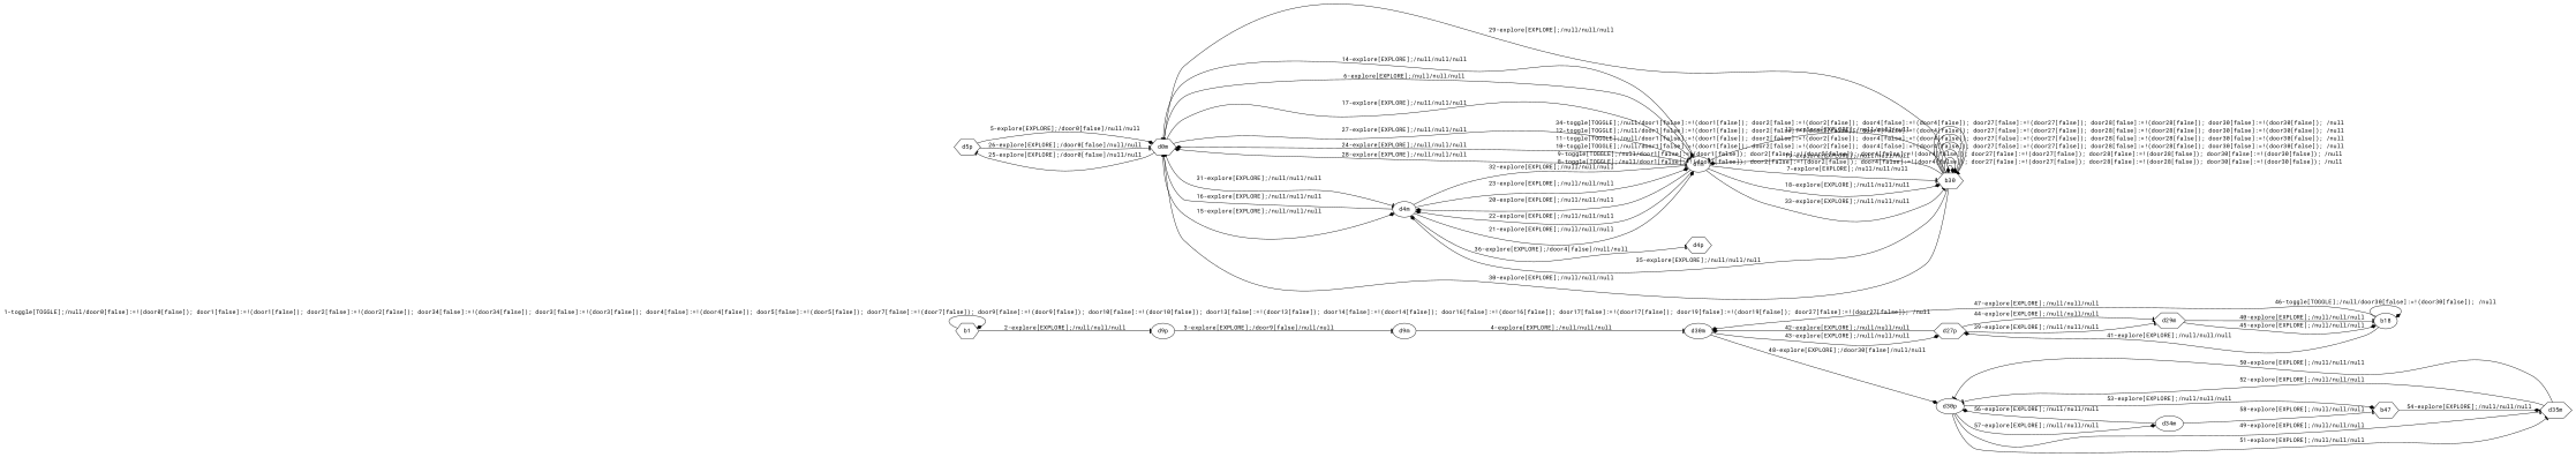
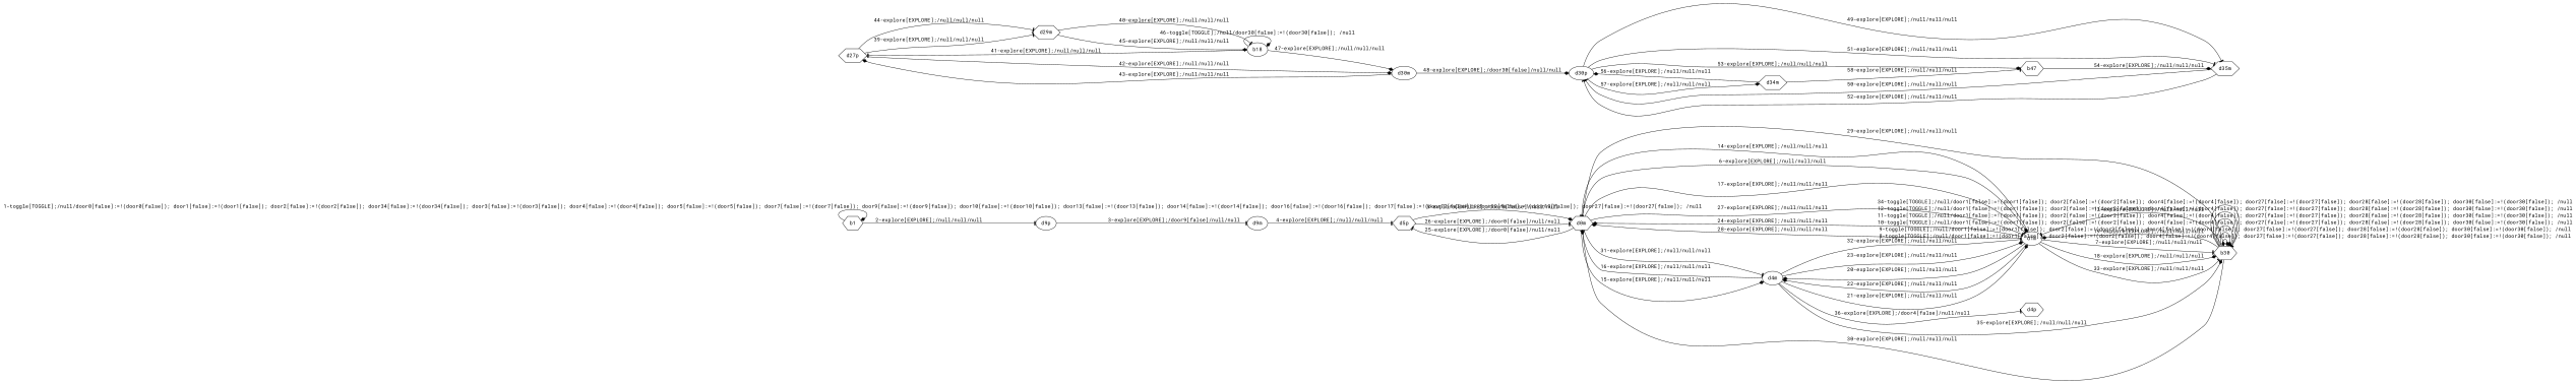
  digraph {
    fontname="Roboto Mono"
    rankdir=LR
    node [fontname="Roboto Mono" shape=hexagon]
    edge [arrowhead=tee fontname="Roboto Mono"]
    b1
    d9p [shape=ellipse]
    d9m [shape=ellipse]
    n4 [label=d5p]
    d0m
    d1m [shape=ellipse]
    b30
    d4m [shape=ellipse]
    d4p
    d27p
    d29m
    d30m [shape=ellipse]
    b18 [shape=ellipse]
    d30p [shape=ellipse]
    d35m
    b47
-   d34m [shape=ellipse]
+   d34m
    b1 -> b1 [arrowhead=diamond label="1-toggle[TOGGLE];/null/door0[false]:=!(door0[false]); door1[false]:=!(door1[false]); door2[false]:=!(door2[false]); door34[false]:=!(door34[false]); door3[false]:=!(door3[false]); door4[false]:=!(door4[false]); door5[false]:=!(door5[false]); door7[false]:=!(door7[false]); door9[false]:=!(door9[false]); door10[false]:=!(door10[false]); door13[false]:=!(door13[false]); door14[false]:=!(door14[false]); door16[false]:=!(door16[false]); door17[false]:=!(door17[false]); door19[false]:=!(door19[false]); door27[false]:=!(door27[false]); /null"]
    b1 -> d9p [label="2-explore[EXPLORE];/null/null/null"]
    d9p -> d9m [label="3-explore[EXPLORE];/door9[false]/null/null"]
-   d9m -> d30m [label="4-explore[EXPLORE];/null/null/null"]
+   d9m -> n4 [label="4-explore[EXPLORE];/null/null/null"]
    n4 -> d0m [arrowhead=diamond label="5-explore[EXPLORE];/door0[false]/null/null"]
    n4 -> d0m [label="26-explore[EXPLORE];/door0[false]/null/null"]
    d0m -> n4 [label="25-explore[EXPLORE];/door0[false]/null/null"]
    d0m -> d1m [arrowhead=diamond label="6-explore[EXPLORE];/null/null/null"]
    d0m -> d1m [label="17-explore[EXPLORE];/null/null/null"]
    d0m -> d1m [label="27-explore[EXPLORE];/null/null/null"]
    d0m -> b30 [arrowhead=diamond label="29-explore[EXPLORE];/null/null/null"]
    d0m -> d4m [arrowhead=diamond label="15-explore[EXPLORE];/null/null/null"]
    d0m -> d4m [label="31-explore[EXPLORE];/null/null/null"]
    d1m -> d0m [label="14-explore[EXPLORE];/null/null/null"]
    d1m -> d0m [arrowhead=diamond label="24-explore[EXPLORE];/null/null/null"]
    d1m -> d0m [arrowhead=diamond label="28-explore[EXPLORE];/null/null/null"]
    d1m -> b30 [label="7-explore[EXPLORE];/null/null/null"]
    d1m -> b30 [arrowhead=diamond label="18-explore[EXPLORE];/null/null/null"]
    d1m -> b30 [label="33-explore[EXPLORE];/null/null/null"]
    d1m -> d4m [arrowhead=diamond label="20-explore[EXPLORE];/null/null/null"]
    d1m -> d4m [arrowhead=diamond label="22-explore[EXPLORE];/null/null/null"]
    b30 -> d0m [label="30-explore[EXPLORE];/null/null/null"]
    b30 -> d1m [label="13-explore[EXPLORE];/null/null/null"]
    b30 -> d1m [arrowhead=diamond label="19-explore[EXPLORE];/null/null/null"]
    b30 -> b30 [arrowhead=diamond label="8-toggle[TOGGLE];/null/door1[false]:=!(door1[false]); door2[false]:=!(door2[false]); door4[false]:=!(door4[false]); door27[false]:=!(door27[false]); door28[false]:=!(door28[false]); door30[false]:=!(door30[false]); /null"]
    b30 -> b30 [arrowhead=diamond label="9-toggle[TOGGLE];/null/door1[false]:=!(door1[false]); door2[false]:=!(door2[false]); door4[false]:=!(door4[false]); door27[false]:=!(door27[false]); door28[false]:=!(door28[false]); door30[false]:=!(door30[false]); /null"]
    b30 -> b30 [label="10-toggle[TOGGLE];/null/door1[false]:=!(door1[false]); door2[false]:=!(door2[false]); door4[false]:=!(door4[false]); door27[false]:=!(door27[false]); door28[false]:=!(door28[false]); door30[false]:=!(door30[false]); /null"]
    b30 -> b30 [label="11-toggle[TOGGLE];/null/door1[false]:=!(door1[false]); door2[false]:=!(door2[false]); door4[false]:=!(door4[false]); door27[false]:=!(door27[false]); door28[false]:=!(door28[false]); door30[false]:=!(door30[false]); /null"]
    b30 -> b30 [label="12-toggle[TOGGLE];/null/door1[false]:=!(door1[false]); door2[false]:=!(door2[false]); door4[false]:=!(door4[false]); door27[false]:=!(door27[false]); door28[false]:=!(door28[false]); door30[false]:=!(door30[false]); /null"]
    b30 -> b30 [label="34-toggle[TOGGLE];/null/door1[false]:=!(door1[false]); door2[false]:=!(door2[false]); door4[false]:=!(door4[false]); door27[false]:=!(door27[false]); door28[false]:=!(door28[false]); door30[false]:=!(door30[false]); /null"]
-   b30 -> d4m [arrowhead=diamond label="35-explore[EXPLORE];/null/null/null"]
-   d4m -> d0m [label="16-explore[EXPLORE];/null/null/null"]
+   d4m -> b30 [arrowhead=diamond label="35-explore[EXPLORE];/null/null/null"]
+   d4m -> d0m [arrowhead=diamond label="16-explore[EXPLORE];/null/null/null"]
    d4m -> d1m [arrowhead=diamond label="21-explore[EXPLORE];/null/null/null"]
    d4m -> d1m [arrowhead=diamond label="23-explore[EXPLORE];/null/null/null"]
    d4m -> d1m [label="32-explore[EXPLORE];/null/null/null"]
    d4m -> d4p [label="36-explore[EXPLORE];/door4[false]/null/null"]
    d27p -> d29m [label="39-explore[EXPLORE];/null/null/null"]
    d27p -> d29m [label="44-explore[EXPLORE];/null/null/null"]
    d27p -> d30m [arrowhead=diamond label="42-explore[EXPLORE];/null/null/null"]
    d29m -> b18 [label="40-explore[EXPLORE];/null/null/null"]
    d29m -> b18 [arrowhead=diamond label="45-explore[EXPLORE];/null/null/null"]
    d30m -> d27p [arrowhead=diamond label="43-explore[EXPLORE];/null/null/null"]
    d30m -> d30p [arrowhead=diamond label="48-explore[EXPLORE];/door30[false]/null/null"]
-   b18 -> d27p [arrowhead=diamond label="41-explore[EXPLORE];/null/null/null"]
+   b18 -> d27p [label="41-explore[EXPLORE];/null/null/null"]
    b18 -> d30m [arrowhead=diamond label="47-explore[EXPLORE];/null/null/null"]
    b18 -> b18 [arrowhead=diamond label="46-toggle[TOGGLE];/null/door30[false]:=!(door30[false]); /null"]
    d30p -> d35m [label="49-explore[EXPLORE];/null/null/null"]
    d30p -> d35m [label="51-explore[EXPLORE];/null/null/null"]
    d30p -> b47 [arrowhead=diamond label="53-explore[EXPLORE];/null/null/null"]
    d30p -> d34m [arrowhead=diamond label="57-explore[EXPLORE];/null/null/null"]
    d35m -> d30p [label="50-explore[EXPLORE];/null/null/null"]
    d35m -> d30p [label="52-explore[EXPLORE];/null/null/null"]
    b47 -> d35m [arrowhead=diamond label="54-explore[EXPLORE];/null/null/null"]
    d34m -> d30p [arrowhead=diamond label="56-explore[EXPLORE];/null/null/null"]
    d34m -> b47 [label="58-explore[EXPLORE];/null/null/null"]
  }
